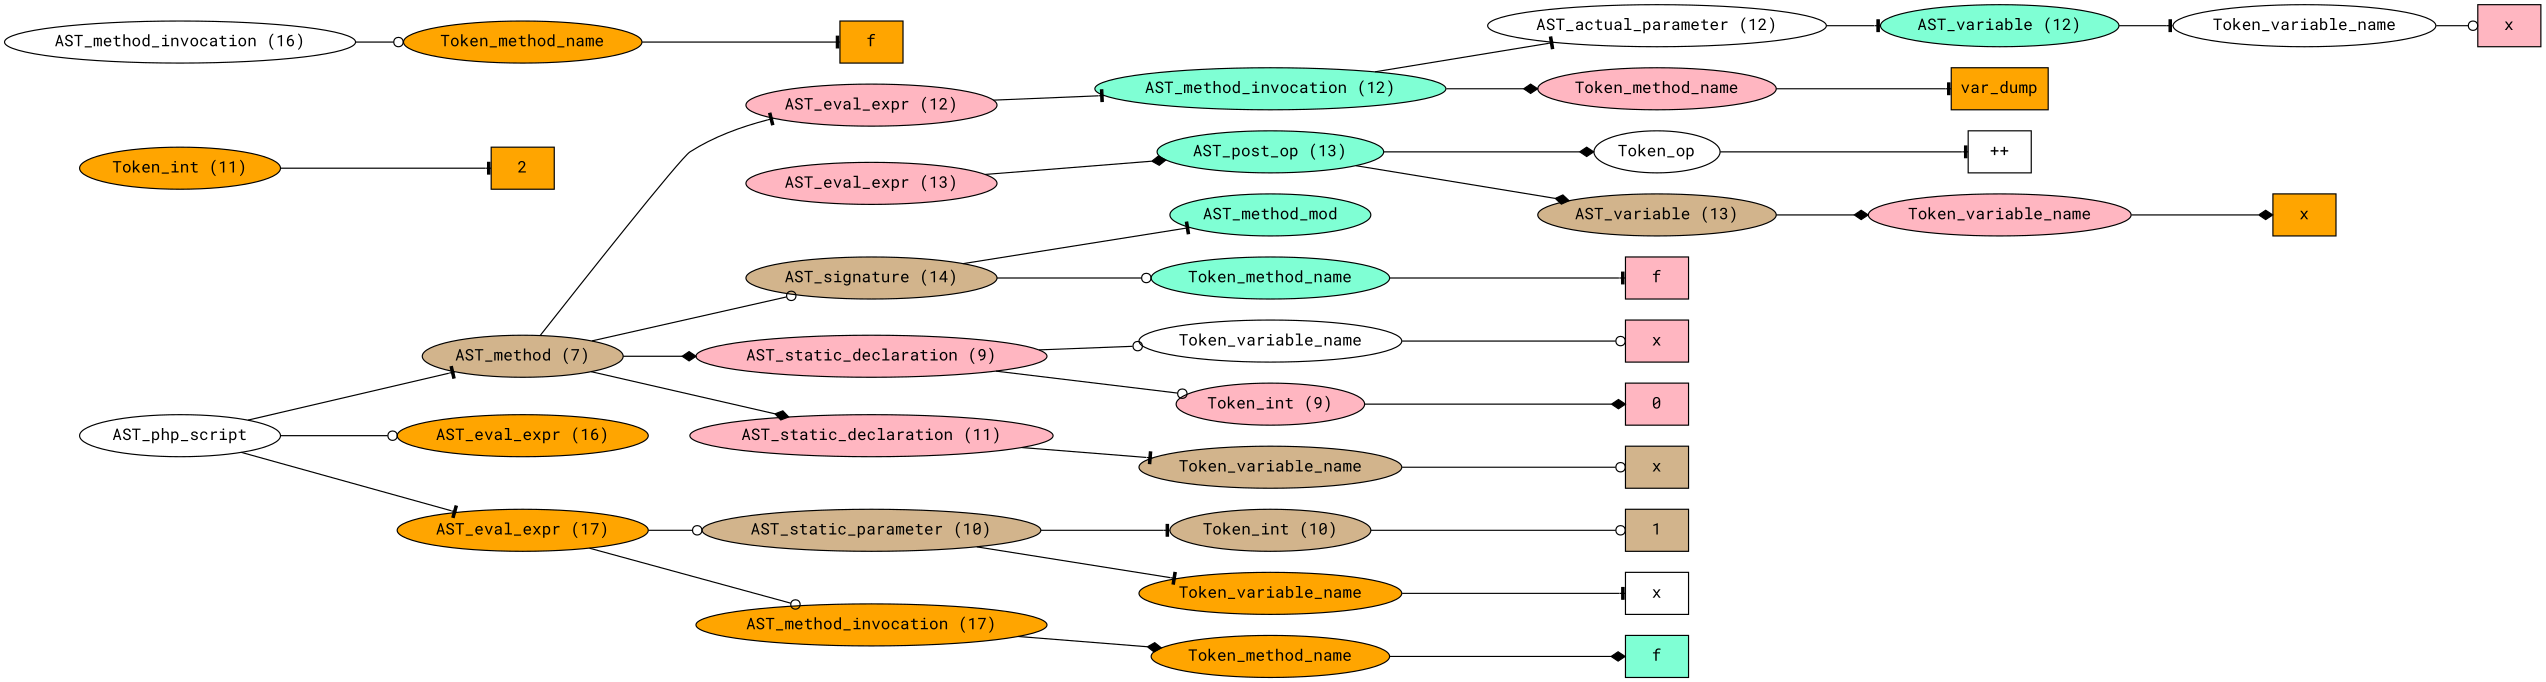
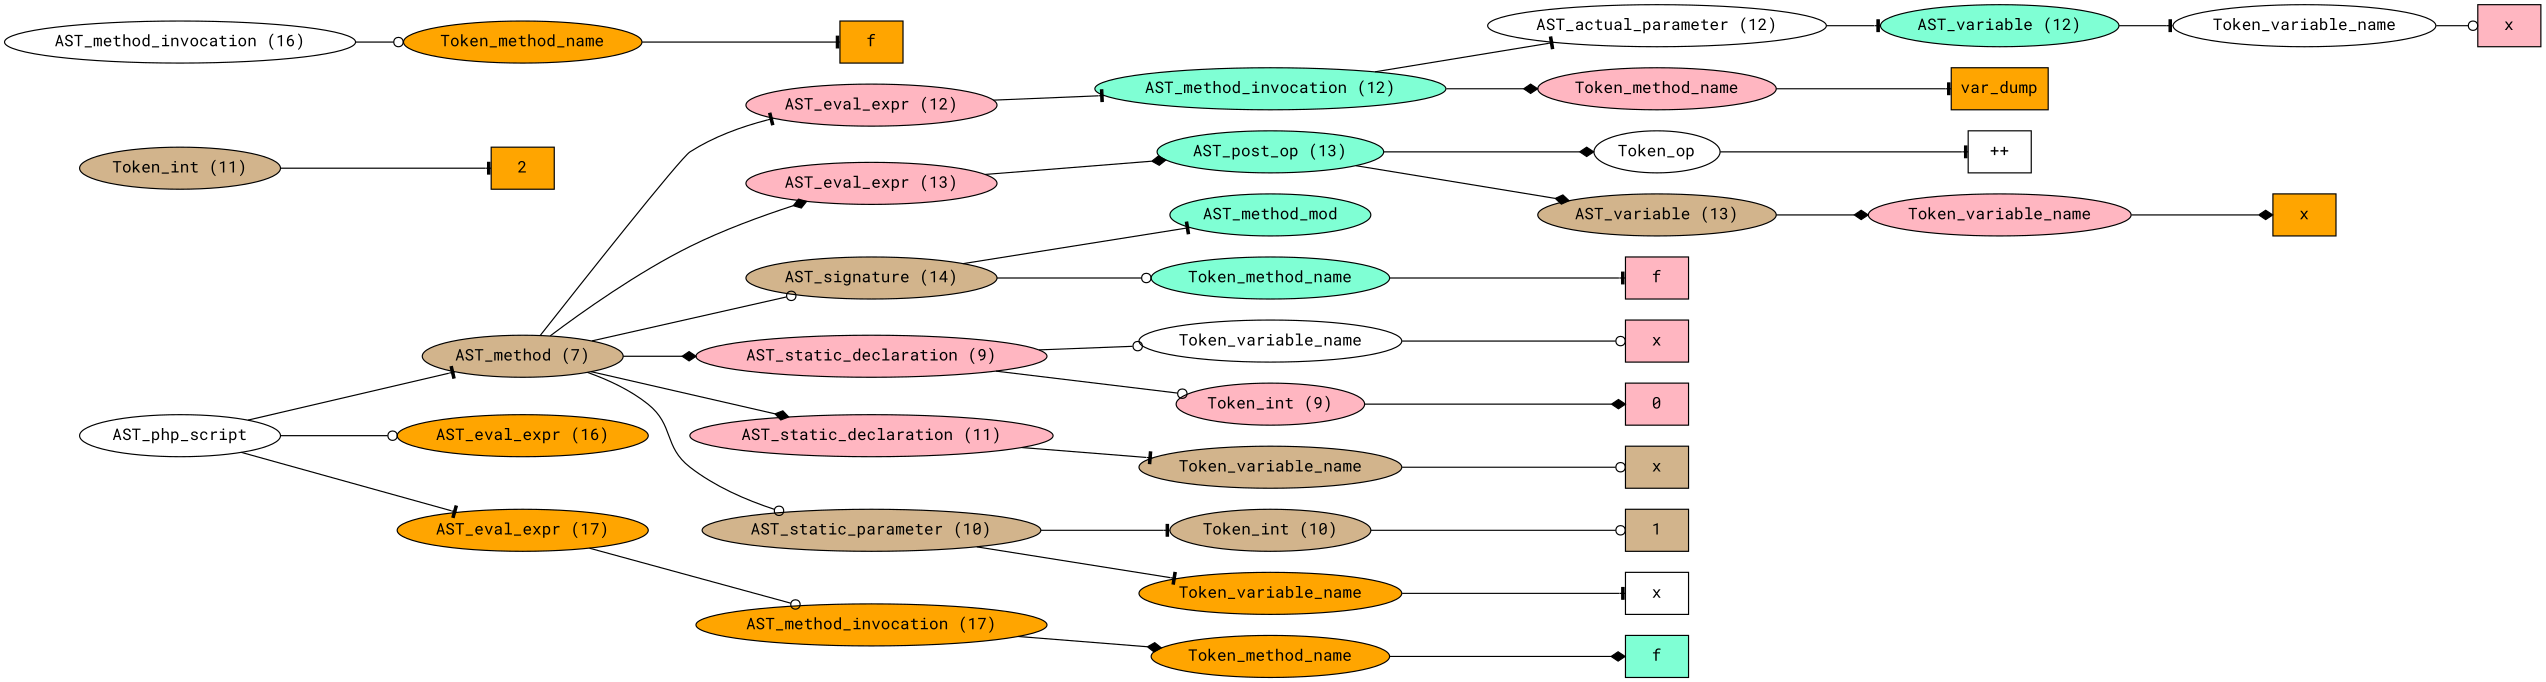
  digraph {
    fontname="Roboto Mono"
    rankdir=LR
    node [fillcolor=orange fontname="Roboto Mono" style=filled]
    edge [arrowhead=tee fontname="Roboto Mono"]
    n1 [fillcolor=white label=AST_php_script]
    n2 [fillcolor=tan label="AST_method (7)"]
    n3 [label="AST_eval_expr (16)"]
    n4 [label="AST_eval_expr (17)"]
    n5 [fillcolor=tan label="AST_signature (14)"]
    n6 [fillcolor=lightpink label="AST_static_declaration (9)"]
    n7 [fillcolor=tan label="AST_static_parameter (10)"]
    n8 [fillcolor=lightpink label="AST_static_declaration (11)"]
    n9 [fillcolor=lightpink label="AST_eval_expr (12)"]
    n10 [fillcolor=lightpink label="AST_eval_expr (13)"]
    n11 [label="AST_method_invocation (17)"]
    n12 [fillcolor=aquamarine label=AST_method_mod]
    n13 [fillcolor=aquamarine label=Token_method_name]
    n14 [fillcolor=white label=Token_variable_name]
    n15 [fillcolor=lightpink label="Token_int (9)"]
    n16 [label=Token_variable_name]
    n17 [fillcolor=tan label="Token_int (10)"]
    n18 [fillcolor=tan label=Token_variable_name]
    n19 [fillcolor=aquamarine label="AST_method_invocation (12)"]
    n20 [fillcolor=aquamarine label="AST_post_op (13)"]
    n21 [fillcolor=lightpink label=f shape=box]
    n22 [fillcolor=lightpink label=x shape=box]
    n23 [fillcolor=lightpink label=0 shape=box]
    n24 [fillcolor=white label=x shape=box]
    n25 [fillcolor=tan label=1 shape=box]
    n26 [fillcolor=tan label=x shape=box]
-   n27 [label="Token_int (11)"]
+   n27 [fillcolor=tan label="Token_int (11)"]
    n28 [label=2 shape=box]
    n29 [fillcolor=lightpink label=Token_method_name]
    n30 [fillcolor=white label="AST_actual_parameter (12)"]
    n31 [label=var_dump shape=box]
    n32 [fillcolor=aquamarine label="AST_variable (12)"]
    n33 [fillcolor=white label=Token_variable_name]
    n34 [fillcolor=lightpink label=x shape=box]
    n35 [fillcolor=tan label="AST_variable (13)"]
    n36 [fillcolor=white label=Token_op]
    n37 [fillcolor=lightpink label=Token_variable_name]
    n38 [fillcolor=white label="++" shape=box]
    n39 [label=x shape=box]
    n40 [fillcolor=white label="AST_method_invocation (16)"]
    n41 [label=Token_method_name]
    n42 [label=f shape=box]
    n43 [label=Token_method_name]
    n44 [fillcolor=aquamarine label=f shape=box]
    n1 -> n2
    n1 -> n3 [arrowhead=odot]
    n1 -> n4
    n2 -> n5 [arrowhead=odot]
    n2 -> n6 [arrowhead=diamond]
-   n4 -> n7 [arrowhead=odot]
+   n2 -> n7 [arrowhead=odot]
    n2 -> n8 [arrowhead=diamond]
    n2 -> n9
+   n2 -> n10 [arrowhead=diamond]
    n4 -> n11 [arrowhead=odot]
    n5 -> n12
    n5 -> n13 [arrowhead=odot]
    n6 -> n14 [arrowhead=odot]
    n6 -> n15 [arrowhead=odot]
    n7 -> n16
    n7 -> n17
    n8 -> n18
    n9 -> n19
    n10 -> n20 [arrowhead=diamond]
    n11 -> n43 [arrowhead=diamond]
    n13 -> n21
    n14 -> n22 [arrowhead=odot]
    n15 -> n23 [arrowhead=diamond]
    n16 -> n24
    n17 -> n25 [arrowhead=odot]
    n18 -> n26 [arrowhead=odot]
    n19 -> n29 [arrowhead=diamond]
    n19 -> n30
    n20 -> n35 [arrowhead=diamond]
    n20 -> n36 [arrowhead=diamond]
    n27 -> n28
    n29 -> n31
    n30 -> n32
    n32 -> n33
    n33 -> n34 [arrowhead=odot]
    n35 -> n37 [arrowhead=diamond]
    n36 -> n38
    n37 -> n39 [arrowhead=diamond]
    n40 -> n41 [arrowhead=odot]
    n41 -> n42
    n43 -> n44 [arrowhead=diamond]
  }
